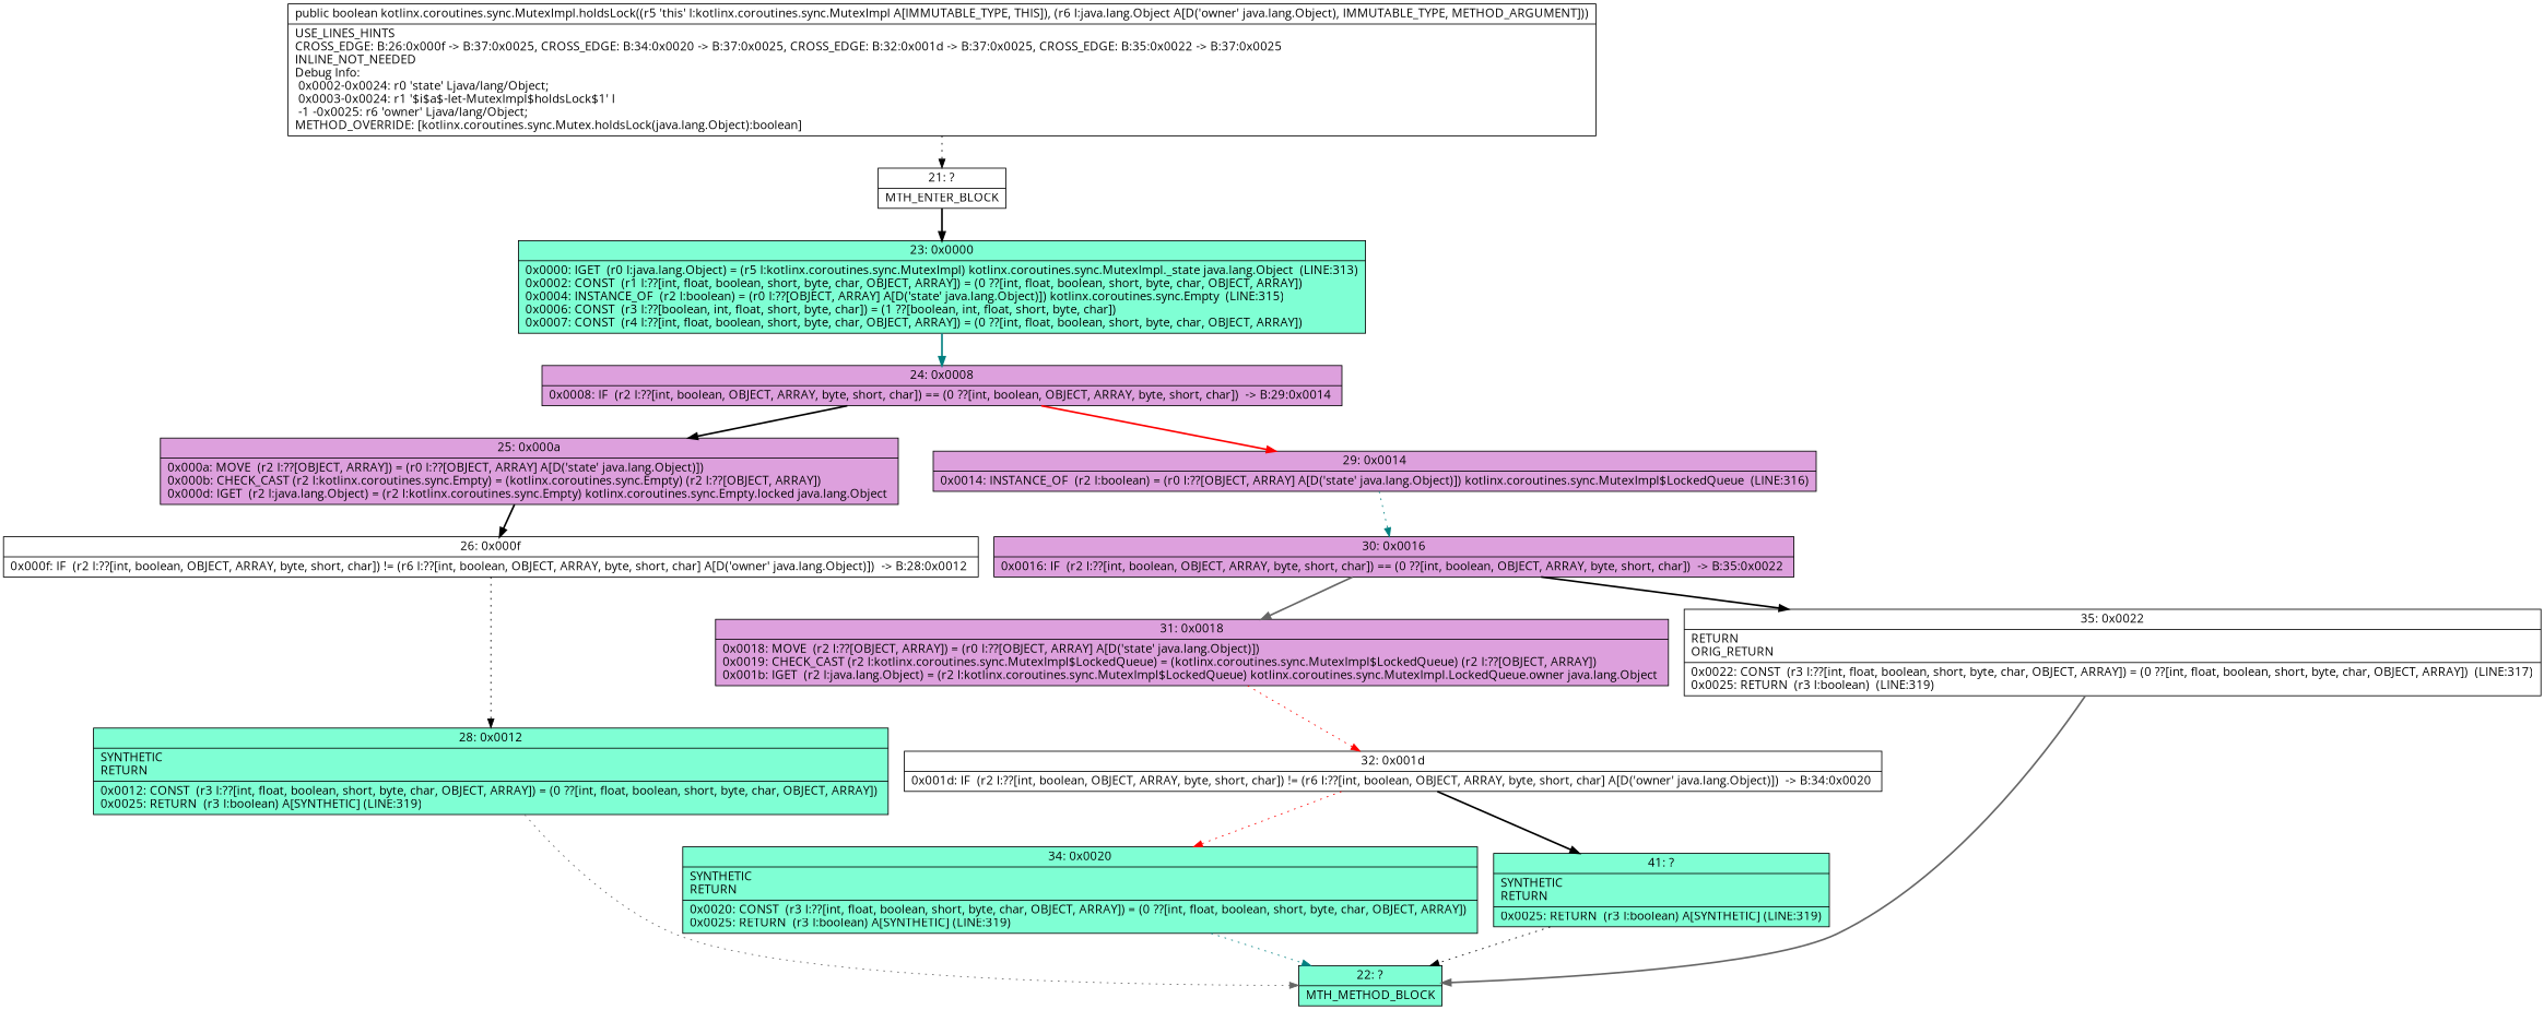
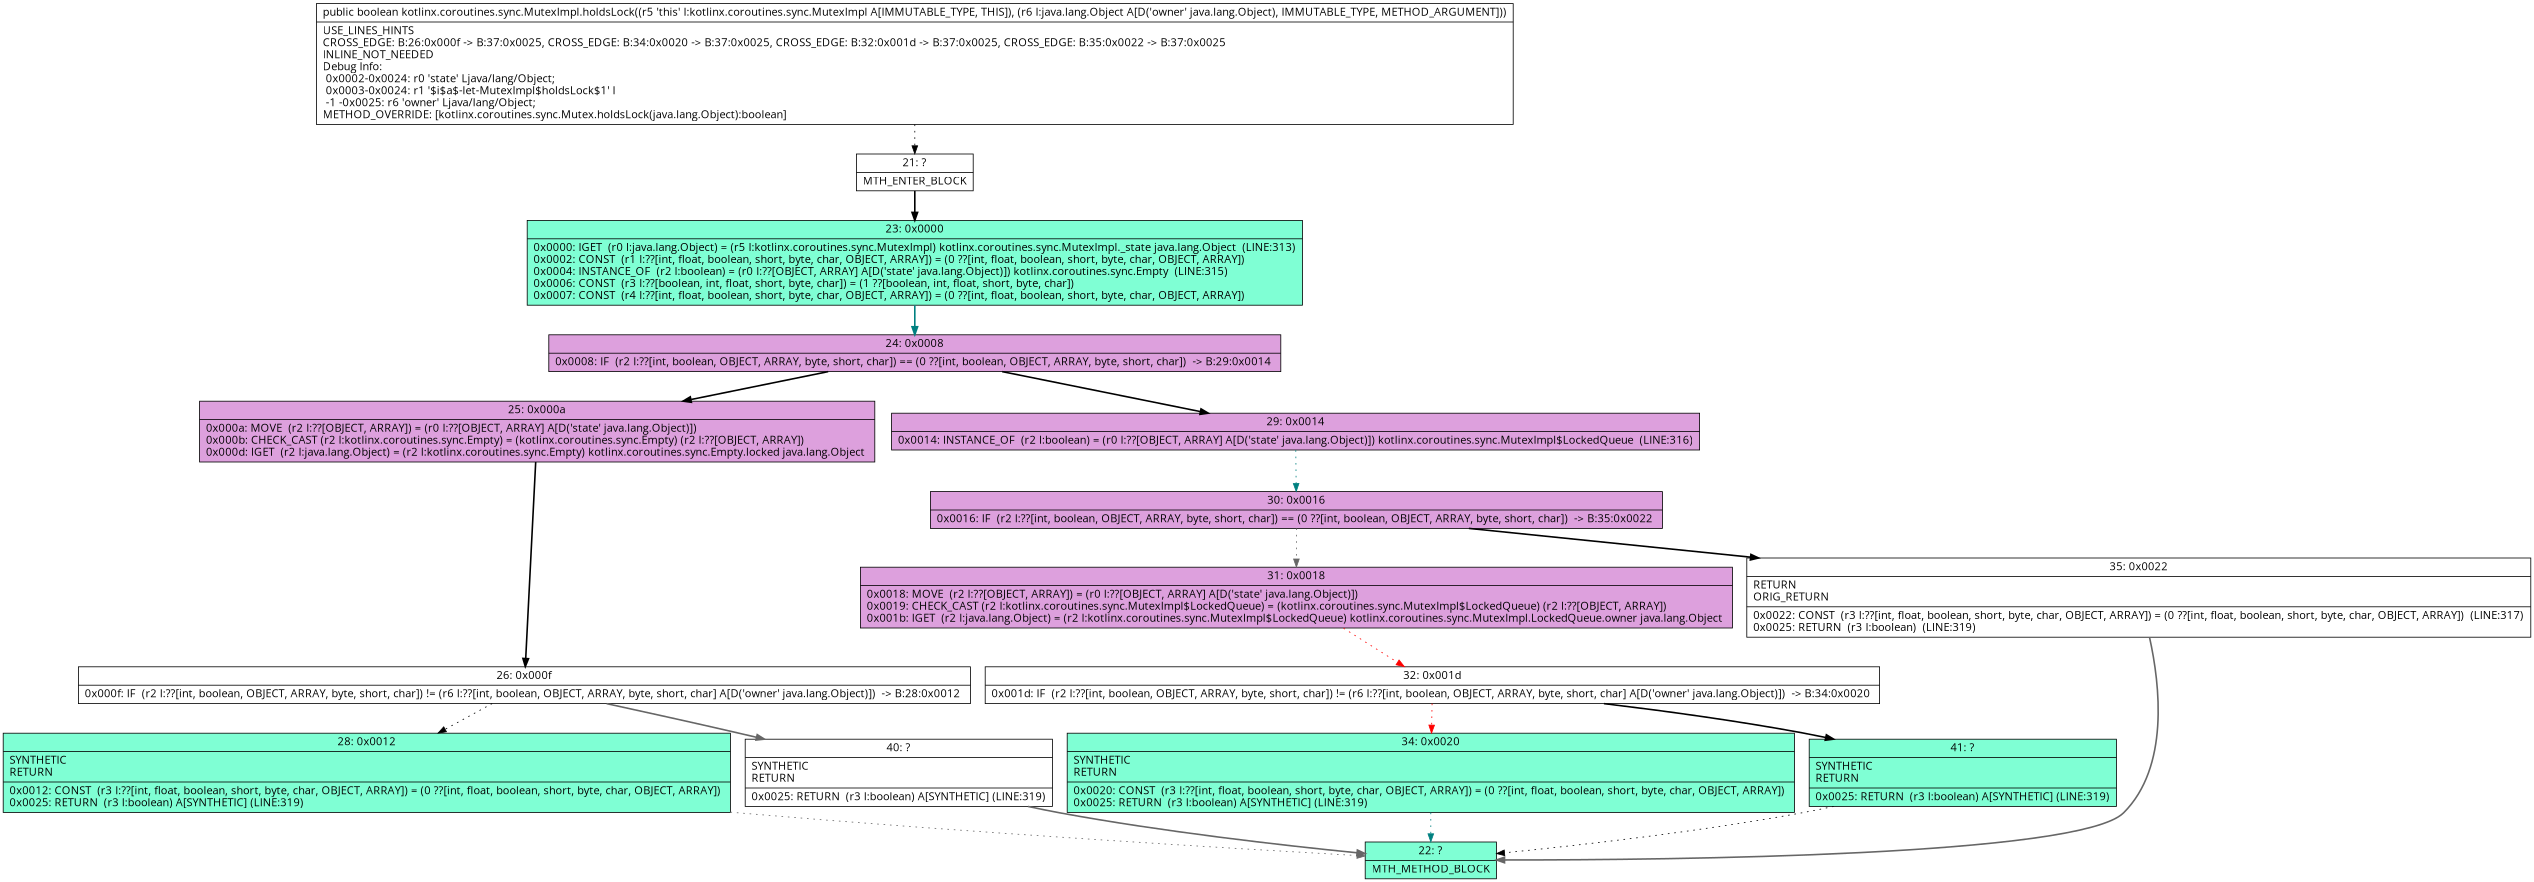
  digraph {
    fontname="Open Sans"
    node [fillcolor=white fontname="Open Sans" shape=record style=filled]
    edge [color=black fontname="Open Sans" style=bold]
    n1 [label="{21\:\ ?|MTH_ENTER_BLOCK\l}"]
    n2 [fillcolor=aquamarine label="{23\:\ 0x0000|0x0000: IGET  (r0 I:java.lang.Object) = (r5 I:kotlinx.coroutines.sync.MutexImpl) kotlinx.coroutines.sync.MutexImpl._state java.lang.Object  (LINE:313)\l0x0002: CONST  (r1 I:??[int, float, boolean, short, byte, char, OBJECT, ARRAY]) = (0 ??[int, float, boolean, short, byte, char, OBJECT, ARRAY]) \l0x0004: INSTANCE_OF  (r2 I:boolean) = (r0 I:??[OBJECT, ARRAY] A[D('state' java.lang.Object)]) kotlinx.coroutines.sync.Empty  (LINE:315)\l0x0006: CONST  (r3 I:??[boolean, int, float, short, byte, char]) = (1 ??[boolean, int, float, short, byte, char]) \l0x0007: CONST  (r4 I:??[int, float, boolean, short, byte, char, OBJECT, ARRAY]) = (0 ??[int, float, boolean, short, byte, char, OBJECT, ARRAY]) \l}"]
    n3 [fillcolor=plum label="{24\:\ 0x0008|0x0008: IF  (r2 I:??[int, boolean, OBJECT, ARRAY, byte, short, char]) == (0 ??[int, boolean, OBJECT, ARRAY, byte, short, char])  \-\> B:29:0x0014 \l}"]
    n4 [fillcolor=plum label="{25\:\ 0x000a|0x000a: MOVE  (r2 I:??[OBJECT, ARRAY]) = (r0 I:??[OBJECT, ARRAY] A[D('state' java.lang.Object)]) \l0x000b: CHECK_CAST (r2 I:kotlinx.coroutines.sync.Empty) = (kotlinx.coroutines.sync.Empty) (r2 I:??[OBJECT, ARRAY]) \l0x000d: IGET  (r2 I:java.lang.Object) = (r2 I:kotlinx.coroutines.sync.Empty) kotlinx.coroutines.sync.Empty.locked java.lang.Object \l}"]
    n5 [fillcolor=plum label="{29\:\ 0x0014|0x0014: INSTANCE_OF  (r2 I:boolean) = (r0 I:??[OBJECT, ARRAY] A[D('state' java.lang.Object)]) kotlinx.coroutines.sync.MutexImpl$LockedQueue  (LINE:316)\l}"]
    n6 [label="{26\:\ 0x000f|0x000f: IF  (r2 I:??[int, boolean, OBJECT, ARRAY, byte, short, char]) != (r6 I:??[int, boolean, OBJECT, ARRAY, byte, short, char] A[D('owner' java.lang.Object)])  \-\> B:28:0x0012 \l}"]
    n7 [fillcolor=plum label="{30\:\ 0x0016|0x0016: IF  (r2 I:??[int, boolean, OBJECT, ARRAY, byte, short, char]) == (0 ??[int, boolean, OBJECT, ARRAY, byte, short, char])  \-\> B:35:0x0022 \l}"]
    n8 [fillcolor=aquamarine label="{28\:\ 0x0012|SYNTHETIC\lRETURN\l|0x0012: CONST  (r3 I:??[int, float, boolean, short, byte, char, OBJECT, ARRAY]) = (0 ??[int, float, boolean, short, byte, char, OBJECT, ARRAY]) \l0x0025: RETURN  (r3 I:boolean) A[SYNTHETIC] (LINE:319)\l}"]
+   n9 [label="{40\:\ ?|SYNTHETIC\lRETURN\l|0x0025: RETURN  (r3 I:boolean) A[SYNTHETIC] (LINE:319)\l}"]
    n10 [fillcolor=aquamarine label="{22\:\ ?|MTH_METHOD_BLOCK\l}"]
    n11 [fillcolor=plum label="{31\:\ 0x0018|0x0018: MOVE  (r2 I:??[OBJECT, ARRAY]) = (r0 I:??[OBJECT, ARRAY] A[D('state' java.lang.Object)]) \l0x0019: CHECK_CAST (r2 I:kotlinx.coroutines.sync.MutexImpl$LockedQueue) = (kotlinx.coroutines.sync.MutexImpl$LockedQueue) (r2 I:??[OBJECT, ARRAY]) \l0x001b: IGET  (r2 I:java.lang.Object) = (r2 I:kotlinx.coroutines.sync.MutexImpl$LockedQueue) kotlinx.coroutines.sync.MutexImpl.LockedQueue.owner java.lang.Object \l}"]
    n12 [label="{35\:\ 0x0022|RETURN\lORIG_RETURN\l|0x0022: CONST  (r3 I:??[int, float, boolean, short, byte, char, OBJECT, ARRAY]) = (0 ??[int, float, boolean, short, byte, char, OBJECT, ARRAY])  (LINE:317)\l0x0025: RETURN  (r3 I:boolean)  (LINE:319)\l}"]
    n13 [label="{32\:\ 0x001d|0x001d: IF  (r2 I:??[int, boolean, OBJECT, ARRAY, byte, short, char]) != (r6 I:??[int, boolean, OBJECT, ARRAY, byte, short, char] A[D('owner' java.lang.Object)])  \-\> B:34:0x0020 \l}"]
    n14 [fillcolor=aquamarine label="{34\:\ 0x0020|SYNTHETIC\lRETURN\l|0x0020: CONST  (r3 I:??[int, float, boolean, short, byte, char, OBJECT, ARRAY]) = (0 ??[int, float, boolean, short, byte, char, OBJECT, ARRAY]) \l0x0025: RETURN  (r3 I:boolean) A[SYNTHETIC] (LINE:319)\l}"]
    n15 [fillcolor=aquamarine label="{41\:\ ?|SYNTHETIC\lRETURN\l|0x0025: RETURN  (r3 I:boolean) A[SYNTHETIC] (LINE:319)\l}"]
    n16 [label="{public boolean kotlinx.coroutines.sync.MutexImpl.holdsLock((r5 'this' I:kotlinx.coroutines.sync.MutexImpl A[IMMUTABLE_TYPE, THIS]), (r6 I:java.lang.Object A[D('owner' java.lang.Object), IMMUTABLE_TYPE, METHOD_ARGUMENT]))  | USE_LINES_HINTS\lCROSS_EDGE: B:26:0x000f \-\> B:37:0x0025, CROSS_EDGE: B:34:0x0020 \-\> B:37:0x0025, CROSS_EDGE: B:32:0x001d \-\> B:37:0x0025, CROSS_EDGE: B:35:0x0022 \-\> B:37:0x0025\lINLINE_NOT_NEEDED\lDebug Info:\l  0x0002\-0x0024: r0 'state' Ljava\/lang\/Object;\l  0x0003\-0x0024: r1 '$i$a$\-let\-MutexImpl$holdsLock$1' I\l  \-1 \-0x0025: r6 'owner' Ljava\/lang\/Object;\lMETHOD_OVERRIDE: [kotlinx.coroutines.sync.Mutex.holdsLock(java.lang.Object):boolean]\l}"]
    n1 -> n2
    n2 -> n3 [color=teal]
    n3 -> n4
-   n3 -> n5 [color=red]
+   n3 -> n5
    n4 -> n6
    n5 -> n7 [color=teal style=dotted]
    n6 -> n8 [style=dotted]
-   n7 -> n11 [color=gray40]
+   n6 -> n9 [color=gray40]
+   n7 -> n11 [color=gray40 style=dotted]
    n7 -> n12
    n8 -> n10 [color=gray40 style=dotted]
+   n9 -> n10 [color=gray40]
    n11 -> n13 [color=red style=dotted]
    n12 -> n10 [color=gray40]
    n13 -> n14 [color=red style=dotted]
    n13 -> n15
    n14 -> n10 [color=teal style=dotted]
    n15 -> n10 [style=dotted]
    n16 -> n1 [style=dotted]
  }
